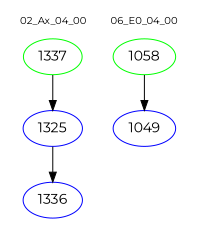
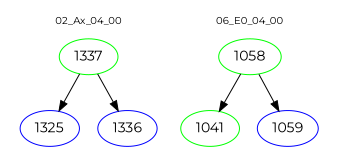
  digraph {
    fontname=Montserrat
    node [color=blue fontname=Montserrat]
    edge [color=black fontname=Montserrat]
    n1 [label=1325]
    n2 [color=green label=1337]
    n3 [label=1336]
    n4 [color=green label=1058]
-   n6 [label=1049]
+   n5 [color=green label=1041]
+   n6 [label=1059]
    subgraph cluster_1 {
      color=white
      fontsize=10
      label="02_Ax_04_00"
      n1
      n2
      n3
    }
    subgraph cluster_2 {
      color=white
      fontsize=10
      label="06_E0_04_00"
      n4
+     n5
      n6
    }
-   n1 -> n3
+   n2 -> n3
    n2 -> n1
+   n4 -> n5
    n4 -> n6
  }
